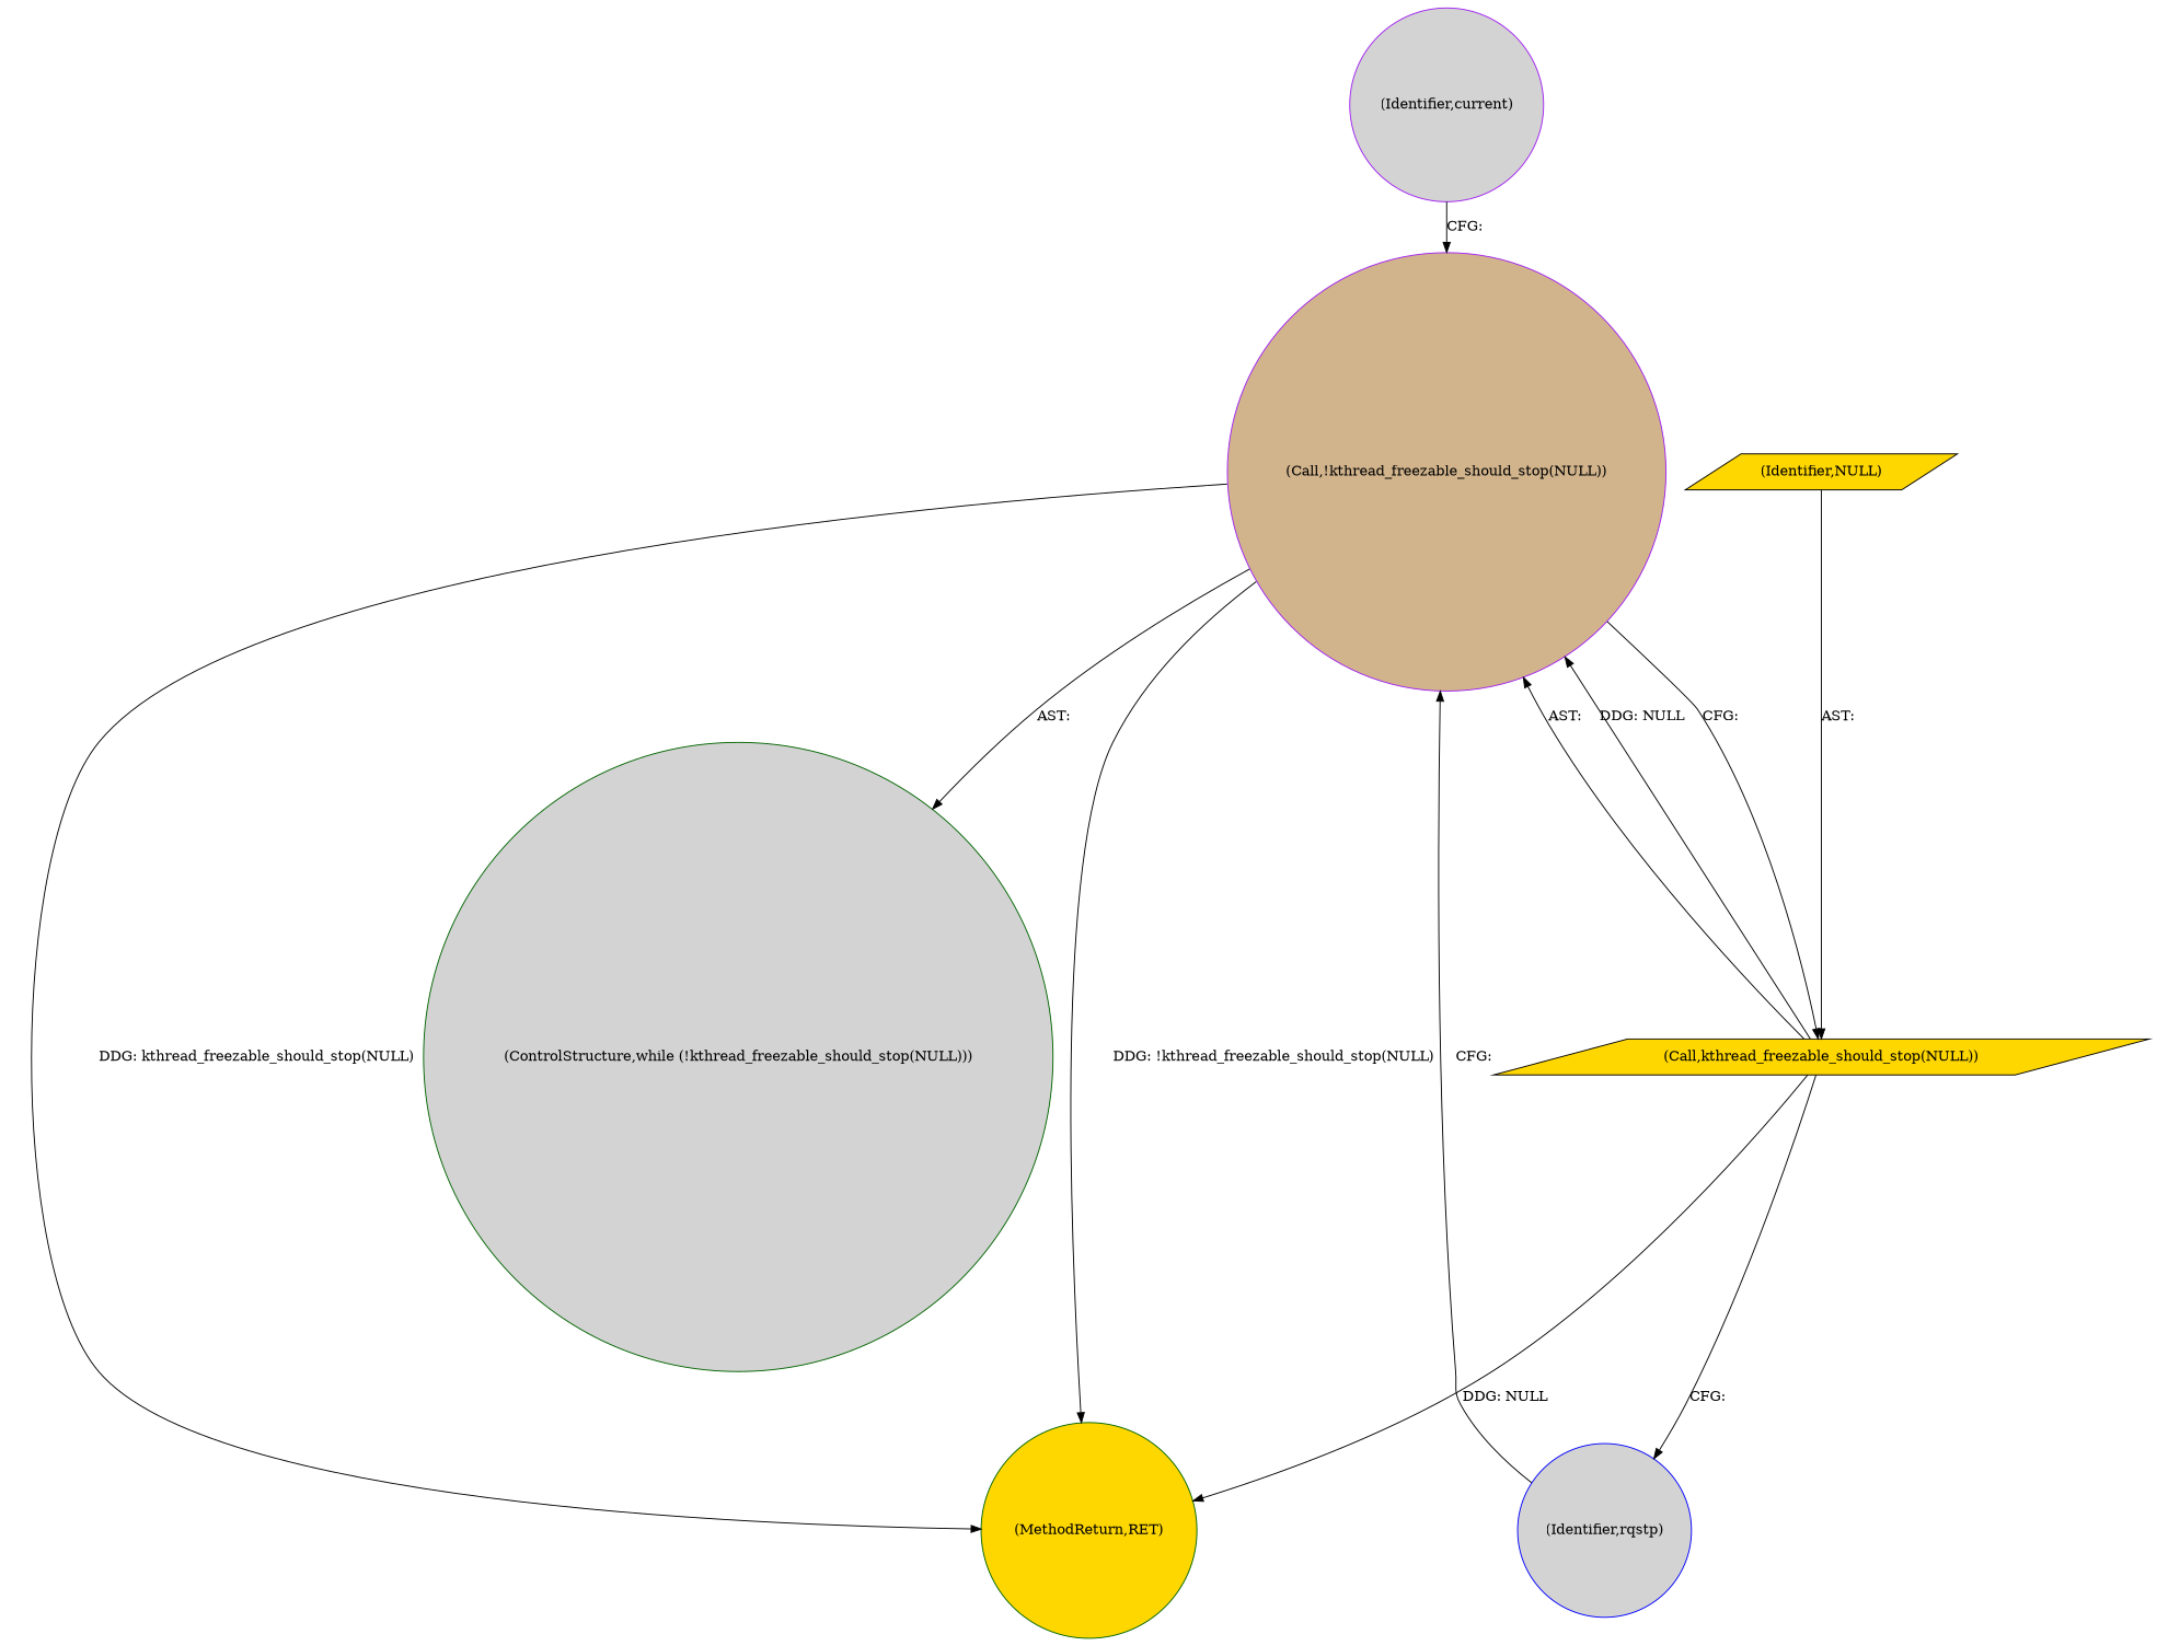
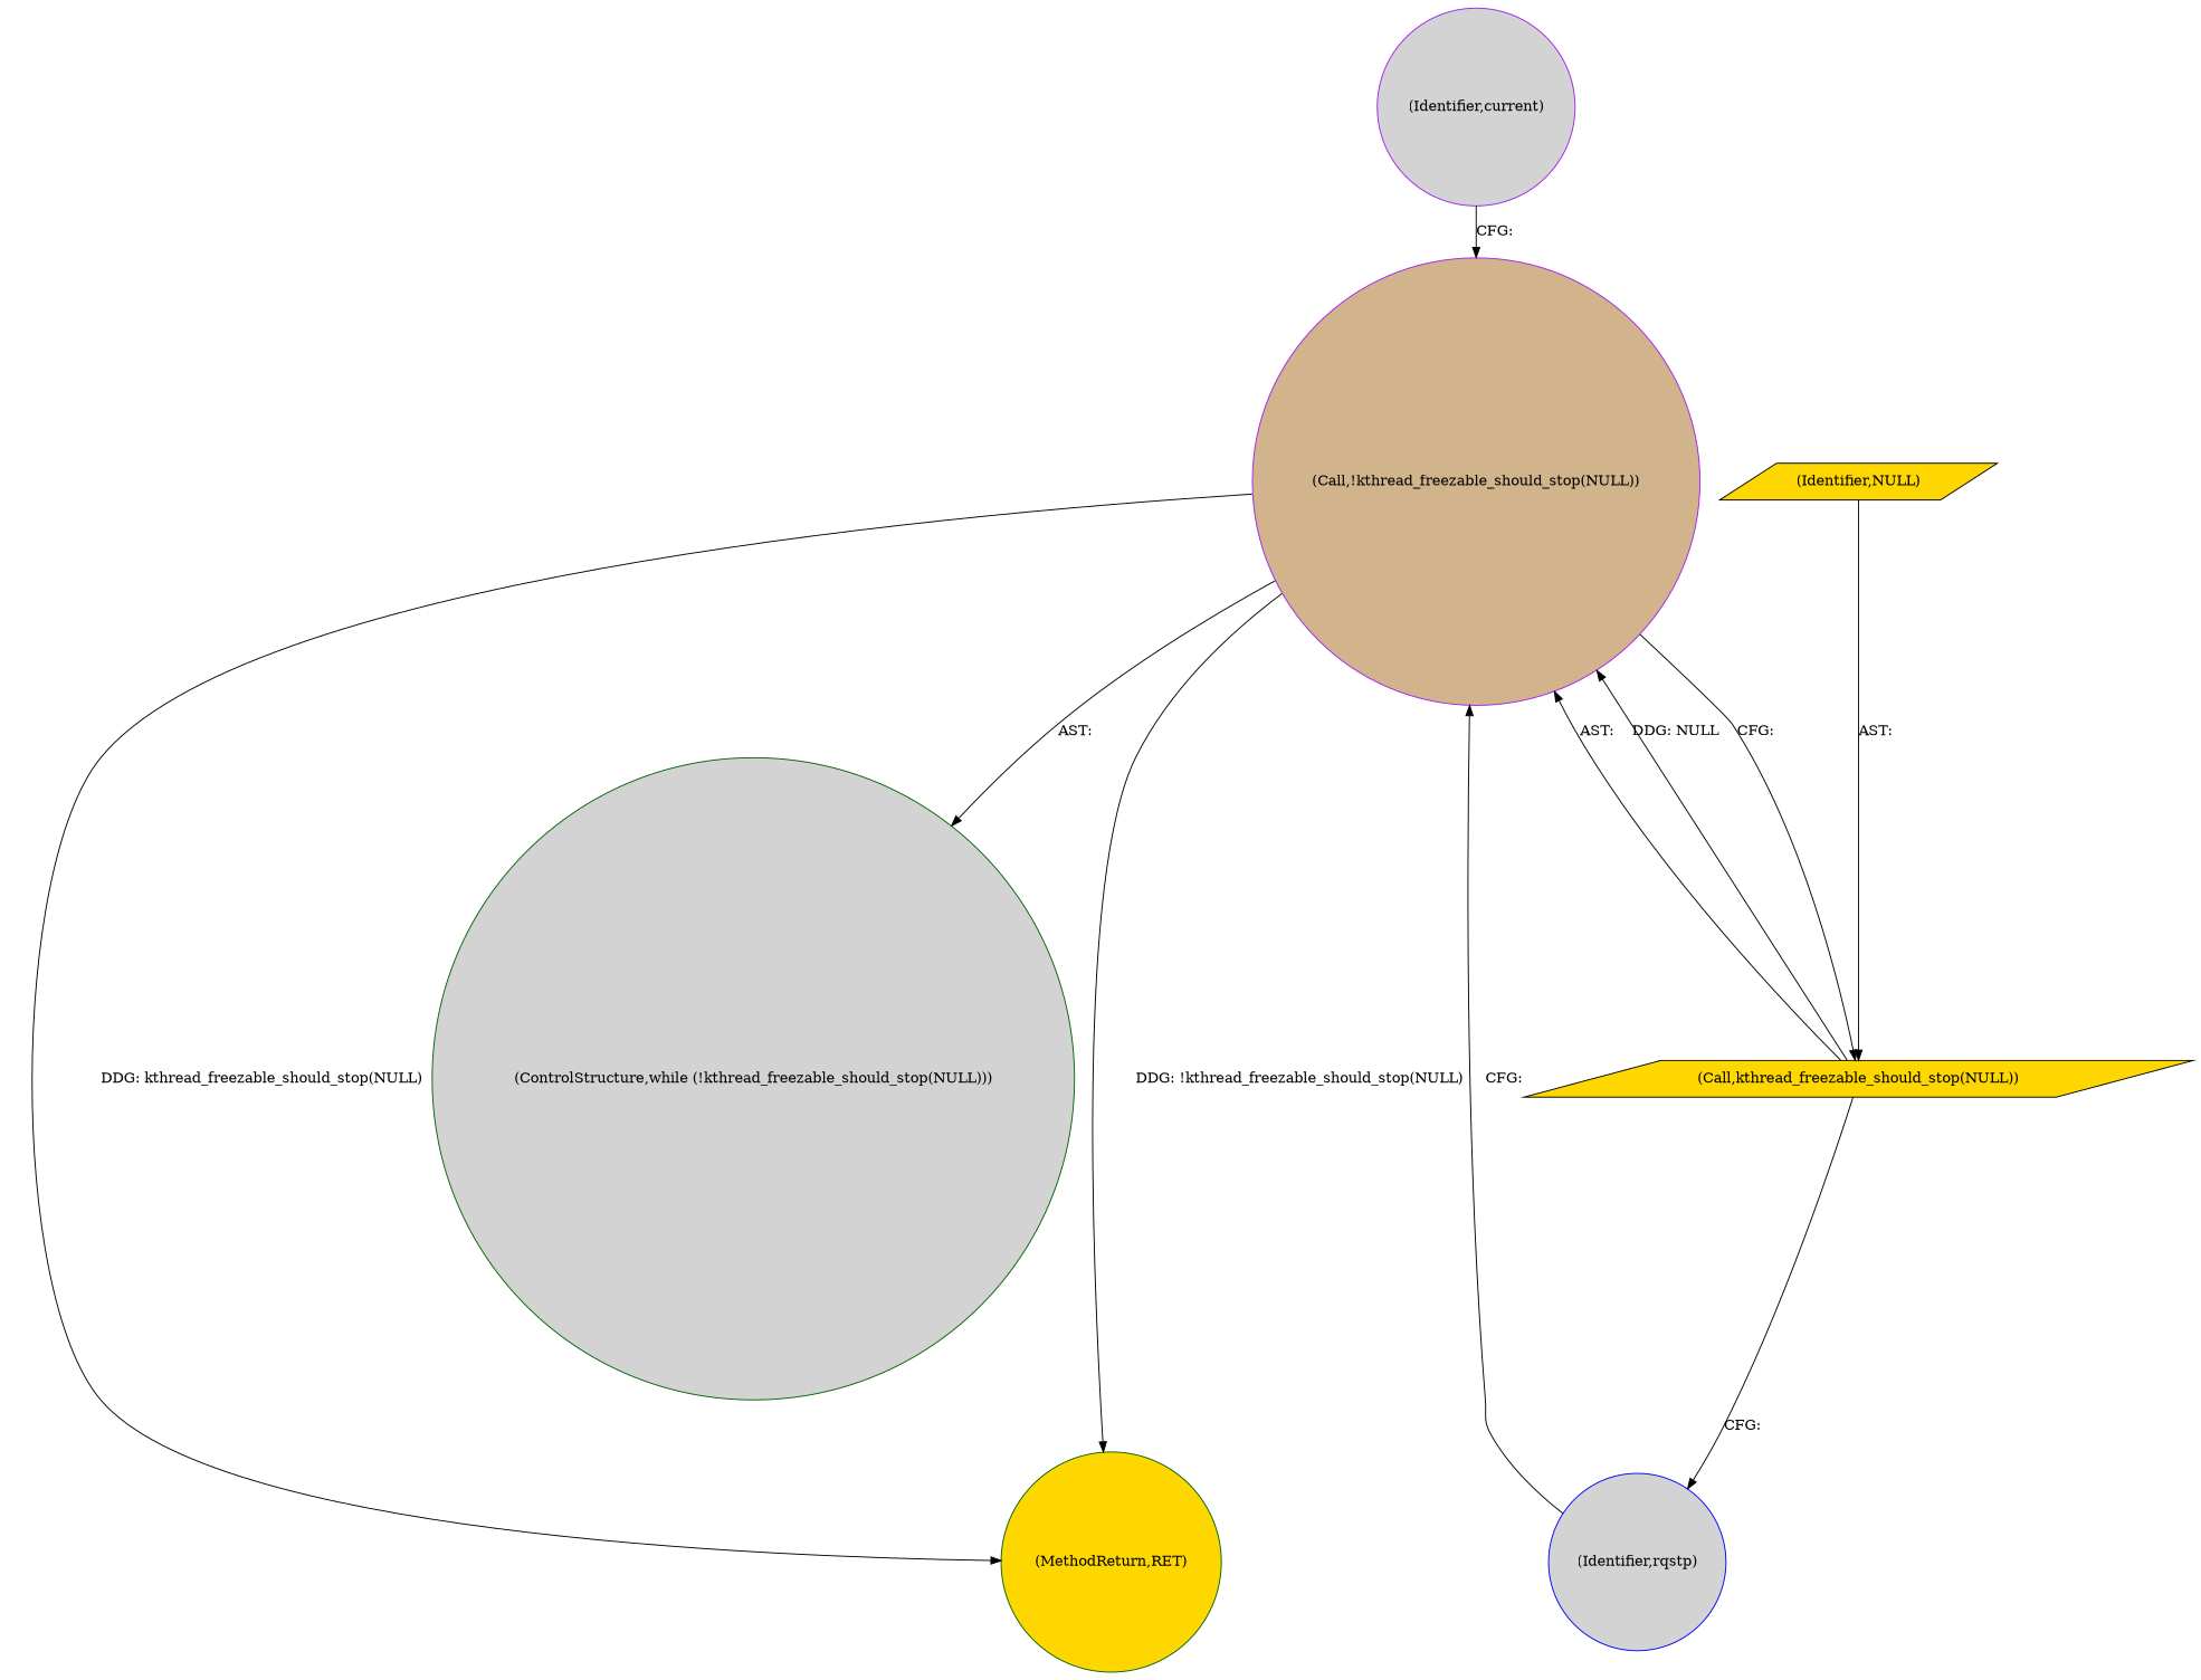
  digraph {
    node [color=purple fillcolor=gold shape=circle style=filled]
    n1 [fillcolor=tan label="(Call,!kthread_freezable_should_stop(NULL))"]
    n2 [color=black label="(Call,kthread_freezable_should_stop(NULL))" shape=parallelogram]
    n3 [color=darkgreen fillcolor=lightgrey label="(ControlStructure,while (!kthread_freezable_should_stop(NULL)))"]
    n4 [color=darkgreen label="(MethodReturn,RET)"]
    n5 [color=blue fillcolor=lightgrey label="(Identifier,rqstp)"]
    n6 [color=black label="(Identifier,NULL)" shape=parallelogram]
    n7 [fillcolor=lightgrey label="(Identifier,current)"]
    n1 -> n2 [label="CFG: "]
    n1 -> n3 [label="AST: "]
    n1 -> n4 [label="DDG: kthread_freezable_should_stop(NULL)"]
    n1 -> n4 [label="DDG: !kthread_freezable_should_stop(NULL)"]
    n2 -> n1 [label="AST: "]
    n2 -> n1 [label="DDG: NULL"]
-   n2 -> n4 [label="DDG: NULL"]
    n2 -> n5 [label="CFG: "]
    n5 -> n1 [label="CFG: "]
    n6 -> n2 [label="AST: "]
    n7 -> n1 [label="CFG: "]
  }
